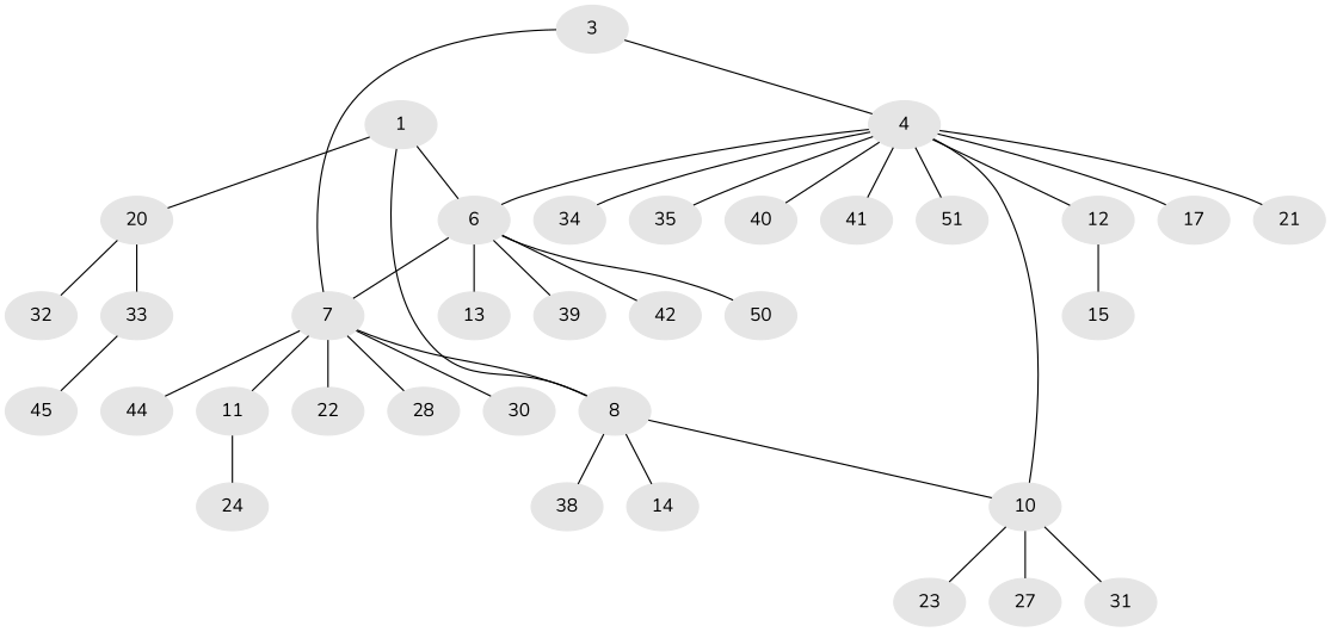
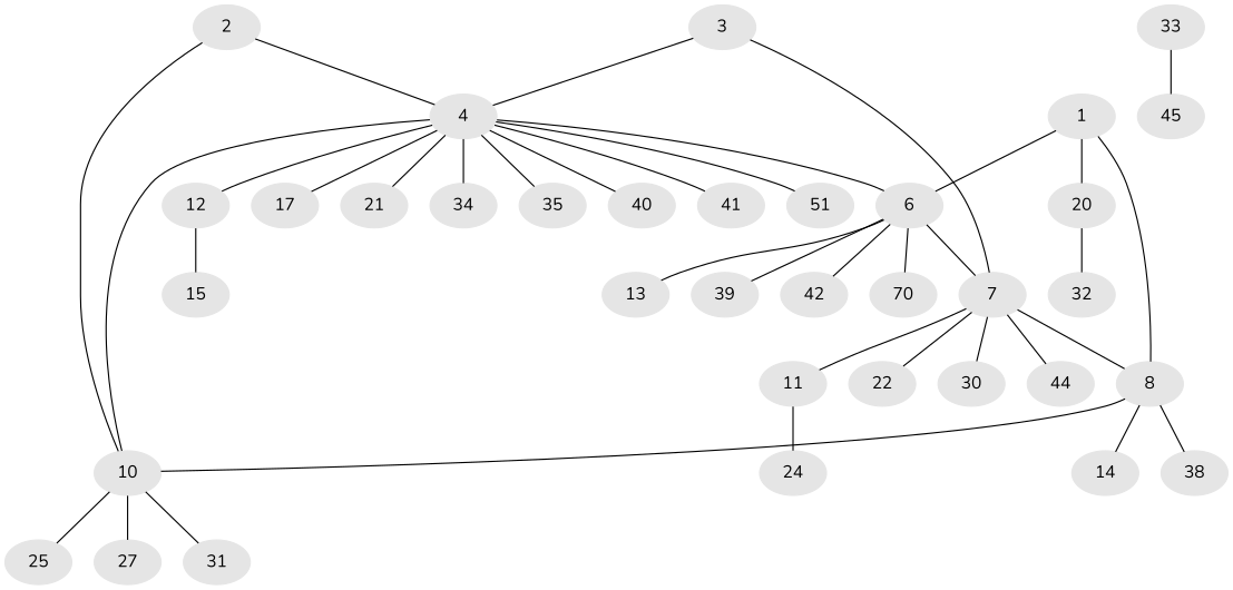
  graph {
    fontname=Nunito
    node [color=gray90 fontname=Nunito style=filled]
    edge [fontname=Nunito]
+   2 [super="+29"]
    4 [super="+5"]
    10 [super="+16"]
    6 [super="+37"]
    1
    8 [super="+9"]
    20 [super="+23"]
    7 [super="+49"]
    13 [super="+36"]
    39
    42
-   50
+   50 [label=70]
    14 [super="+43"]
    38
    32
    33 [super="+48"]
    12 [super="+26"]
    17 [super="+19"]
    21
    34
    35
    40
    41 [super="+52"]
    51
-   25 [label=23]
+   25
    27 [super="+46"]
    31
    3
    11 [super="+47"]
    22
-   28
    30
    44
    15 [super="+18"]
    24
    45
+   2 -- 4
+   2 -- 10
    4 -- 10 [weight=2]
    4 -- 6
    4 -- 12
    4 -- 17
    4 -- 21
    4 -- 34
    4 -- 35
    4 -- 40
    4 -- 41
    4 -- 51
    10 -- 25
    10 -- 27
    10 -- 31
    6 -- 7
    6 -- 13
    6 -- 39
    6 -- 42
    6 -- 50
    1 -- 6
    1 -- 8
    1 -- 20
    8 -- 10
    8 -- 14
    8 -- 38
    20 -- 32
-   20 -- 33
    7 -- 8
    7 -- 11
    7 -- 22
-   7 -- 28
    7 -- 30
    7 -- 44
    33 -- 45
    12 -- 15
    3 -- 4
    3 -- 7
    11 -- 24
  }
